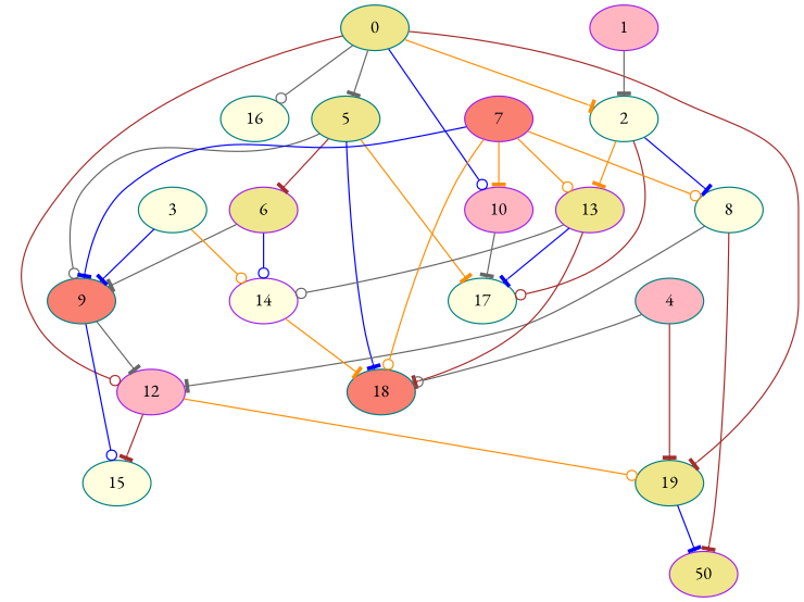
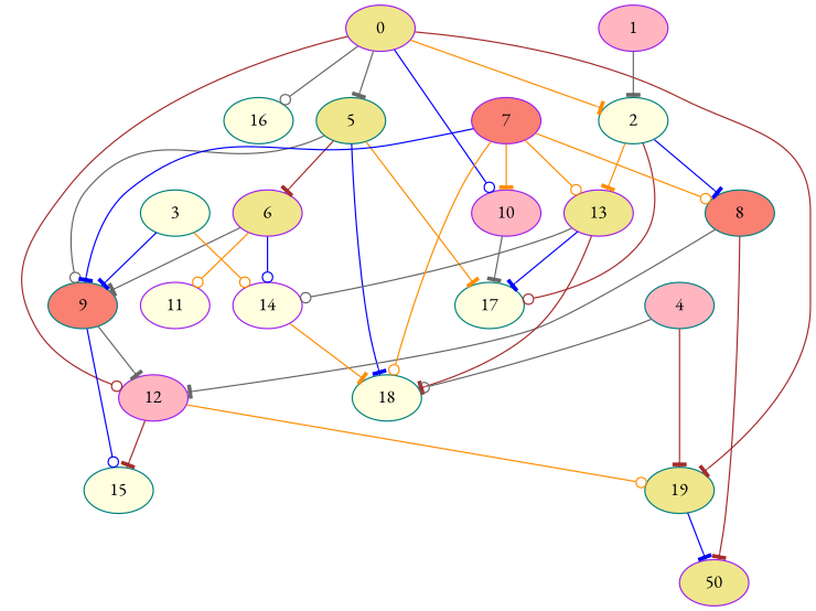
  digraph {
    fontname="EB Garamond"
    node [Weight=4 color=teal fillcolor=lightyellow fontname="EB Garamond" style=filled]
    edge [Weight=4 arrowhead=tee color=darkorange fontname="EB Garamond"]
-   0 [Weight=17 fillcolor=khaki]
+   0 [Weight=17 color=purple fillcolor=khaki]
    5 [Weight=6 fillcolor=khaki]
    2
    12 [Weight=15 color=purple fillcolor=lightpink]
    10 [Weight=15 color=purple fillcolor=lightpink]
    19 [Weight=11 fillcolor=khaki]
    16 [Weight=21]
    6 [Weight=19 color=purple fillcolor=khaki]
    9 [Weight=13 fillcolor=salmon]
-   18 [Weight=11 fillcolor=salmon]
+   18 [Weight=11]
    17
-   8 [Weight=15]
+   8 [Weight=15 fillcolor=salmon]
    13 [Weight=8 color=purple fillcolor=khaki]
    15
    n15 [color=purple fillcolor=khaki label=50]
    14 [Weight=6 color=purple]
+   11 [Weight=21 color=purple]
    1 [Weight=8 color=purple fillcolor=lightpink]
    3 [Weight=6]
    7 [color=purple fillcolor=salmon]
    4 [Weight=6 fillcolor=lightpink]
    0 -> 5 [Weight=9 color=gray40]
    0 -> 2 [Weight=2]
    0 -> 12 [Weight=6 arrowhead=odot color=brown]
    0 -> 10 [Weight=3 arrowhead=odot color=blue]
    0 -> 19 [color=brown]
    0 -> 16 [Weight=7 arrowhead=odot color=gray40]
    5 -> 6 [Weight=5 color=brown]
    5 -> 9 [Weight=2 arrowhead=odot color=gray40]
    5 -> 18 [Weight=8 color=blue]
    5 -> 17 [Weight=10]
    2 -> 17 [arrowhead=odot color=brown]
    2 -> 8 [Weight=2 color=blue]
    2 -> 13 [Weight=3]
    12 -> 19 [Weight=3 arrowhead=odot]
    12 -> 15 [color=brown]
    10 -> 17 [Weight=10 color=gray40]
    19 -> n15 [Weight=10 color=blue]
    6 -> 9 [Weight=5 color=gray40]
    6 -> 14 [Weight=9 arrowhead=odot color=blue]
+   6 -> 11 [arrowhead=odot]
    9 -> 12 [color=gray40]
    9 -> 15 [Weight=9 arrowhead=odot color=blue]
    8 -> 12 [color=gray40]
    8 -> n15 [Weight=7 color=brown]
    13 -> 18 [color=brown]
    13 -> 17 [Weight=9 color=blue]
    13 -> 14 [Weight=9 arrowhead=odot color=gray40]
    14 -> 18 [Weight=8]
    1 -> 2 [color=gray40]
    3 -> 9 [Weight=6 color=blue]
    3 -> 14 [Weight=7 arrowhead=odot]
    7 -> 10 [Weight=6]
    7 -> 9 [Weight=7 color=blue]
    7 -> 18 [Weight=7 arrowhead=odot]
    7 -> 8 [Weight=3 arrowhead=odot]
    7 -> 13 [Weight=5 arrowhead=odot]
    4 -> 19 [Weight=9 color=brown]
    4 -> 18 [Weight=2 arrowhead=odot color=gray40]
  }
